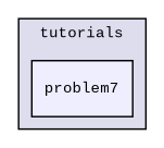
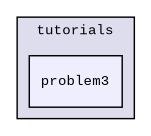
  digraph {
    compound=true
    fontname="Liberation Mono"
-   n1 [fillcolor="#eeeeff" fontname="Liberation Mono" fontsize=10 label=problem7 pencolor=black shape=box style=filled]
+   n1 [fillcolor="#eeeeff" fontname="Liberation Mono" fontsize=10 label=problem3 pencolor=black shape=box style=filled]
    subgraph cluster_1 {
      bgcolor="#ddddee"
      fontsize=10
      label=tutorials
      pencolor=black
      n1
    }
  }
